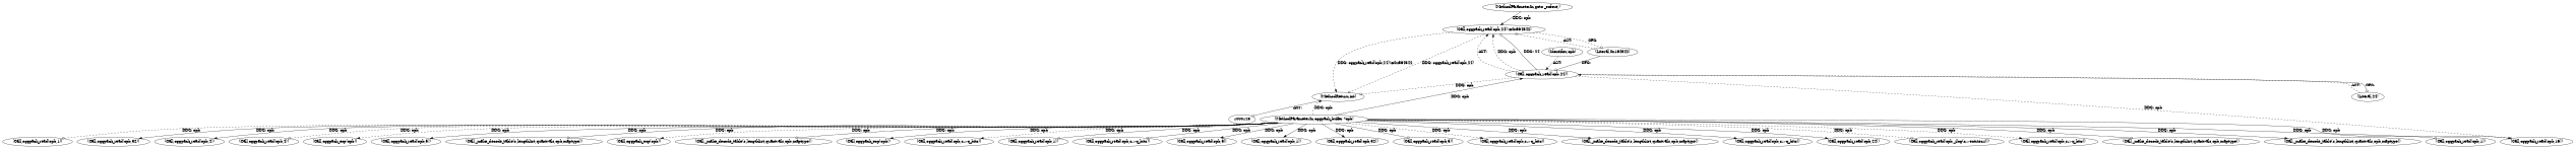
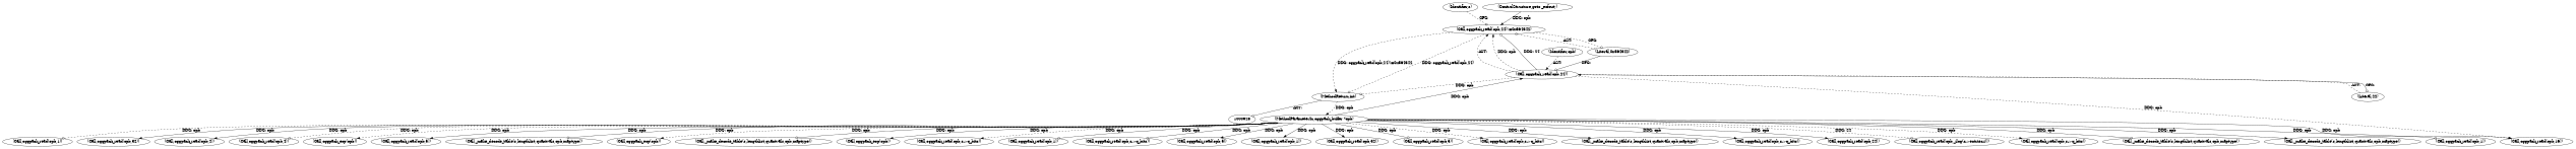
  digraph {
    edge [arrowhead=normal style=solid]
    n1 [label="(Call,oggpack_read(opb,24)!=0x564342)"]
-   n2 [label="(Literal,0x164342)"]
+   n2 [label="(Literal,0x564342)"]
    n3 [label="(MethodReturn,int)"]
    n4 [label="(Call,oggpack_read(opb,24))"]
-   1000128
-   n6 [label="(Literal,24)"]
+   1000128 [label=1000928]
+   n6 [label="(Literal,22)"]
    n7 [label="(Call,oggpack_read(opb,16))"]
    n8 [label="(MethodParameterIn,oggpack_buffer *opb)"]
    n9 [label="(Call,oggpack_read(opb,1))"]
    n10 [label="(Call,oggpack_read(opb,32))"]
    n11 [label="(Call,oggpack_read(opb,4))"]
    n12 [label="(Call,oggpack_read(opb,4))"]
    n13 [label="(Call,oggpack_eop(opb))"]
    n14 [label="(Call,oggpack_read(opb,5))"]
    n15 [label="(Call,_make_decode_table(s,lengthlist,quantvals,opb,maptype))"]
    n16 [label="(Call,oggpack_eop(opb))"]
    n17 [label="(Call,_make_decode_table(s,lengthlist,quantvals,opb,maptype))"]
    n18 [label="(Call,oggpack_eop(opb))"]
    n19 [label="(Call,oggpack_read(opb,s->q_bits))"]
    n20 [label="(Call,oggpack_read(opb,1))"]
    n21 [label="(Call,oggpack_read(opb,s->q_bits))"]
    n22 [label="(Call,oggpack_read(opb,5))"]
    n23 [label="(Call,oggpack_read(opb,1))"]
    n24 [label="(Call,oggpack_read(opb,32))"]
    n25 [label="(Call,oggpack_read(opb,5))"]
    n26 [label="(Call,oggpack_read(opb,s->q_bits))"]
    n27 [label="(Call,_make_decode_table(s,lengthlist,quantvals,opb,maptype))"]
    n28 [label="(Call,oggpack_read(opb,s->q_bits))"]
    n29 [label="(Call,oggpack_read(opb,24))"]
    n30 [label="(Call,oggpack_read(opb,_ilog(s->entries-i)))"]
    n31 [label="(Call,oggpack_read(opb,s->q_bits))"]
    n32 [label="(Call,_make_decode_table(s,lengthlist,quantvals,opb,maptype))"]
    n33 [label="(Call,_make_decode_table(s,lengthlist,quantvals,opb,maptype))"]
    n34 [label="(Call,oggpack_read(opb,1))"]
+   n35 [label="(Identifier,s)"]
    n36 [label="(Identifier,opb)"]
-   n37 [label="(MethodParameterIn,goto _eofout;)"]
+   n37 [label="(ControlStructure,goto _eofout;)"]
    n1 -> n2 [arrowhead=odot label="CFG: " style=dashed]
    n1 -> n3 [arrowhead=odot label="DDG: oggpack_read(opb,24)" style=dashed]
    n1 -> n3 [label="DDG: oggpack_read(opb,24)!=0x564342" style=dashed]
    n2 -> n1 [arrowhead=odot label="AST: " style=dashed]
    n2 -> n4 [arrowhead=odot label="CFG: "]
    n3 -> 1000128 [arrowhead=odot label="AST: "]
    n4 -> n1 [label="AST: " style=dashed]
    n4 -> n1 [label="DDG: opb" style=dashed]
    n4 -> n1 [arrowhead=odot label="DDG: 24"]
    n4 -> n3 [arrowhead=odot label="DDG: opb" style=dashed]
    n4 -> n6 [arrowhead=odot label="CFG: "]
    n4 -> n7 [label="DDG: opb" style=dashed]
    n6 -> n4 [label="AST: " style=dashed]
-   n8 -> n3 [label="DDG: opb" style=dashed]
+   n3 -> n8 [label="DDG: opb" style=dashed]
    n8 -> n4 [label="DDG: opb"]
-   n8 -> n7 [arrowhead=odot label="DDG: opb"]
+   n8 -> n7 [label="DDG: opb"]
    n8 -> n9 [arrowhead=odot label="DDG: opb" style=dashed]
    n8 -> n10 [label="DDG: opb"]
    n8 -> n11 [label="DDG: opb"]
    n8 -> n12 [arrowhead=odot label="DDG: opb" style=dashed]
    n8 -> n13 [label="DDG: opb" style=dashed]
    n8 -> n14 [label="DDG: opb"]
    n8 -> n15 [arrowhead=odot label="DDG: opb"]
    n8 -> n16 [label="DDG: opb" style=dashed]
    n8 -> n17 [arrowhead=odot label="DDG: opb"]
    n8 -> n18 [label="DDG: opb"]
    n8 -> n19 [label="DDG: opb" style=dashed]
    n8 -> n20 [arrowhead=odot label="DDG: opb"]
    n8 -> n21 [arrowhead=odot label="DDG: opb"]
    n8 -> n22 [label="DDG: opb"]
    n8 -> n23 [label="DDG: opb"]
    n8 -> n24 [label="DDG: opb"]
    n8 -> n25 [arrowhead=odot label="DDG: opb"]
    n8 -> n26 [label="DDG: opb" style=dashed]
    n8 -> n27 [label="DDG: opb"]
    n8 -> n28 [label="DDG: opb"]
    n8 -> n29 [label="DDG: opb"]
-   n8 -> n30 [arrowhead=odot label="DDG: opb" style=dashed]
+   n8 -> n30 [arrowhead=odot label="DDG: 24" style=dashed]
    n8 -> n31 [label="DDG: opb" style=dashed]
    n8 -> n32 [arrowhead=odot label="DDG: opb"]
    n8 -> n33 [label="DDG: opb"]
    n8 -> n34 [arrowhead=odot label="DDG: opb"]
+   n35 -> n1 [arrowhead=odot label="CFG: " style=dashed]
    n36 -> n4 [label="AST: " style=dashed]
    n37 -> n1 [label="DDG: opb"]
  }
